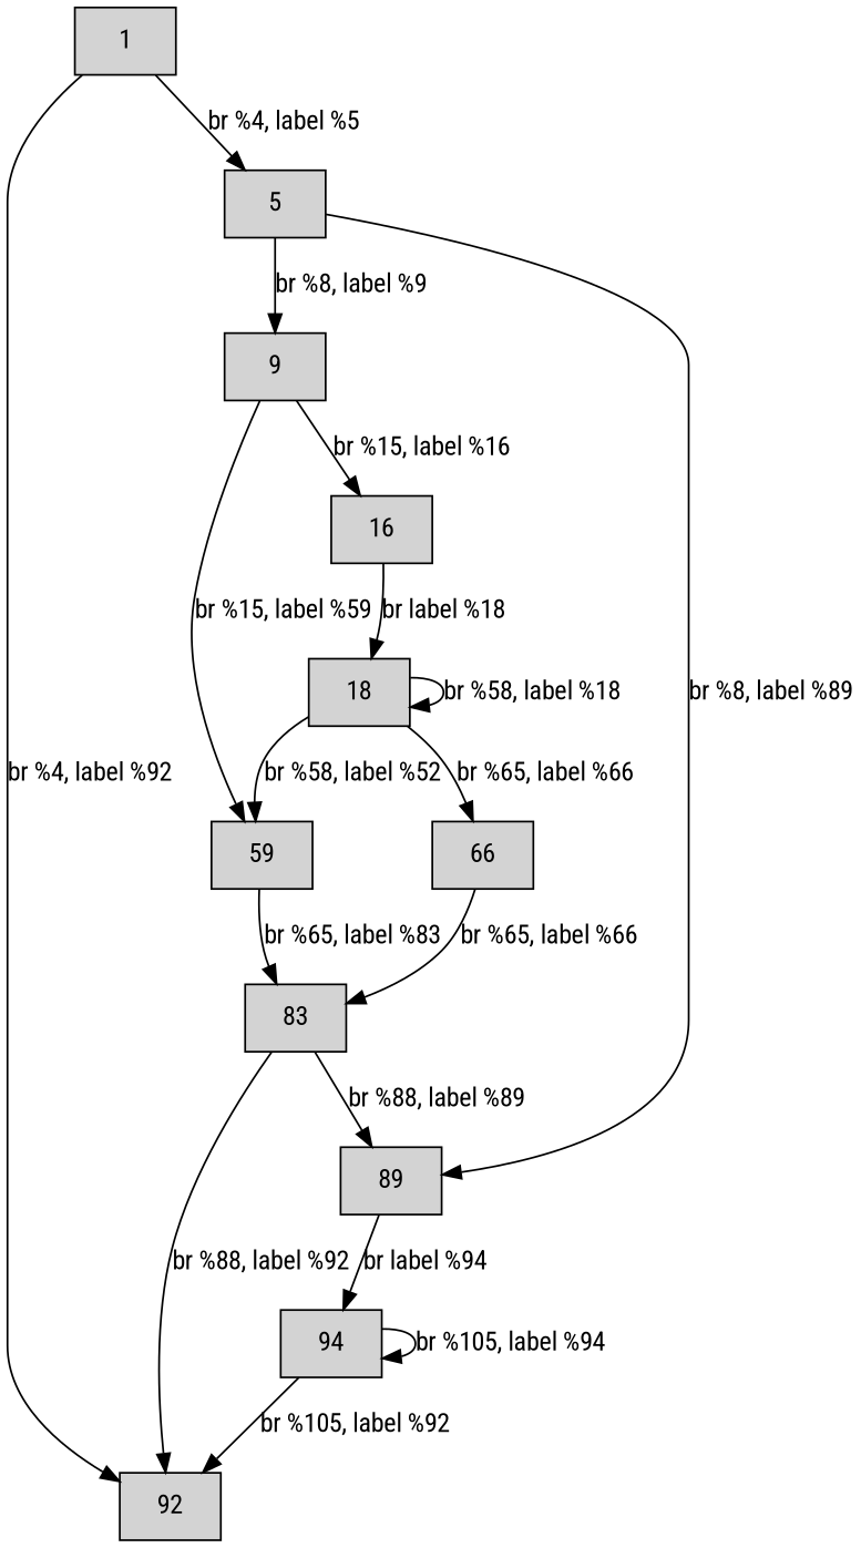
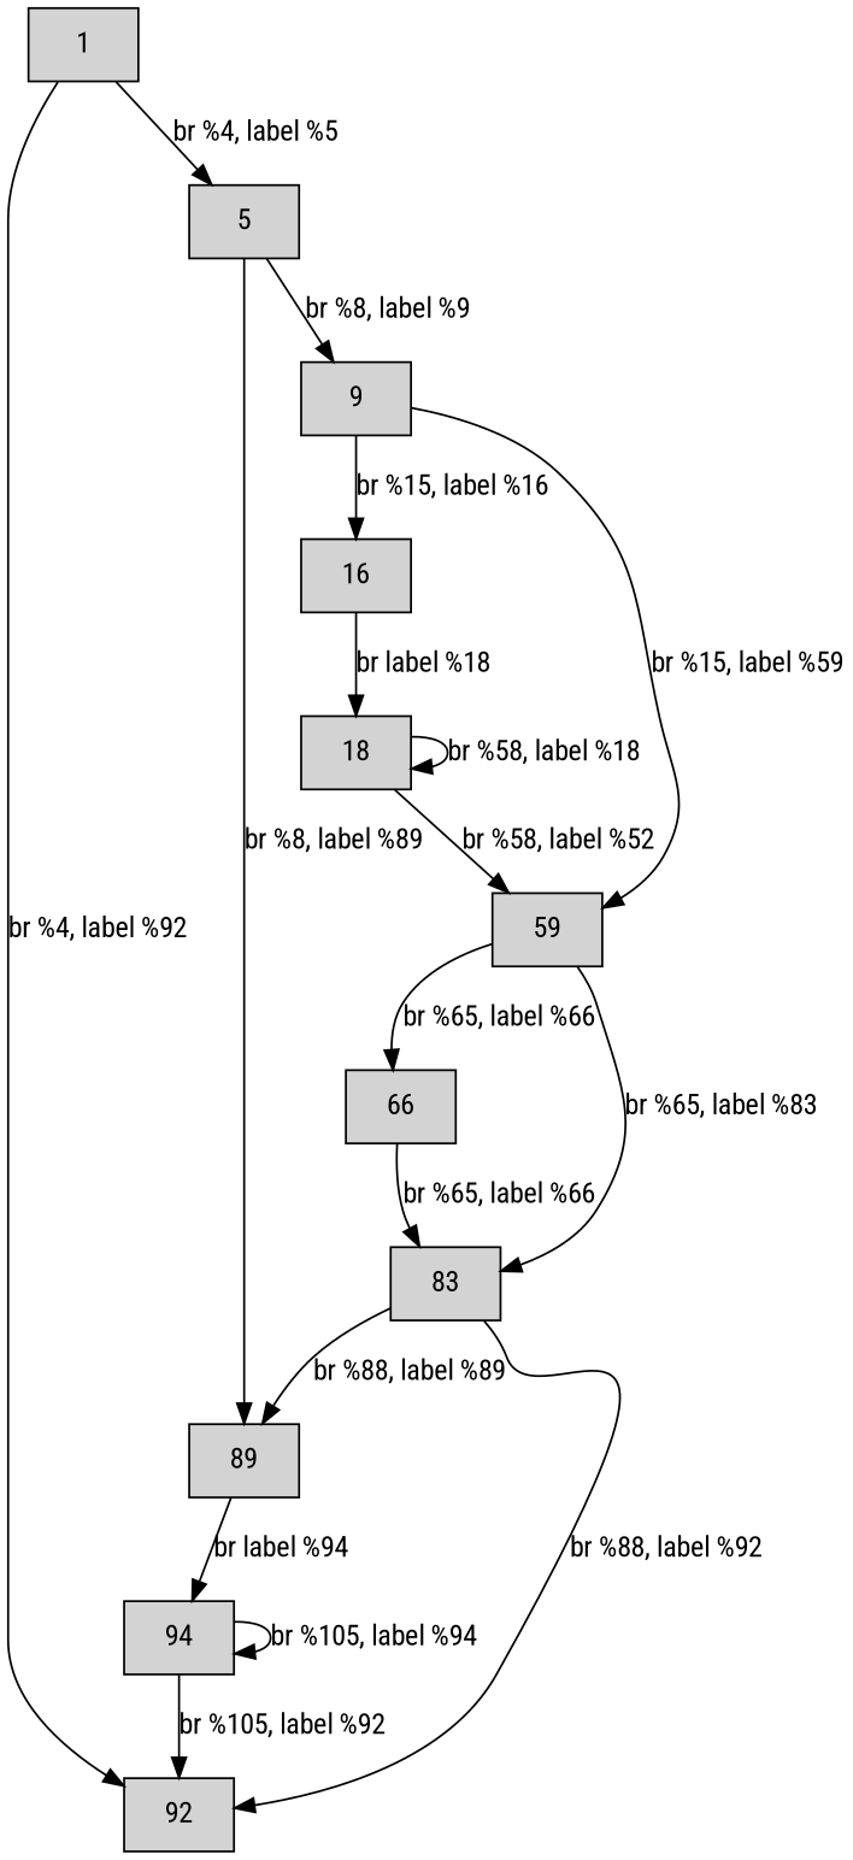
  digraph {
    fontname="Roboto Condensed"
    node [fontname="Roboto Condensed" shape=box style=filled]
    edge [fontname="Roboto Condensed"]
    n1 [label=1]
    n2 [label=92]
    n3 [label=5]
    n4 [label=89]
    n5 [label=9]
    n6 [label=94]
    n7 [label=16]
    n8 [label=59]
    n9 [label=18]
    n10 [label=66]
    n11 [label=83]
    n1 -> n2 [label="br %4, label %92"]
    n1 -> n3 [label="br %4, label %5"]
    n3 -> n4 [label="br %8, label %89"]
    n3 -> n5 [label="br %8, label %9"]
    n4 -> n6 [label="br label %94"]
    n5 -> n7 [label="br %15, label %16"]
    n5 -> n8 [label="br %15, label %59"]
    n6 -> n2 [label="br %105, label %92"]
    n6 -> n6 [label="br %105, label %94"]
    n7 -> n9 [label="br label %18"]
-   n9 -> n10 [label="br %65, label %66"]
+   n8 -> n10 [label="br %65, label %66"]
    n8 -> n11 [label="br %65, label %83"]
    n9 -> n8 [label="br %58, label %52"]
    n9 -> n9 [label="br %58, label %18"]
    n10 -> n11 [label="br %65, label %66"]
    n11 -> n2 [label="br %88, label %92"]
    n11 -> n4 [label="br %88, label %89"]
  }
